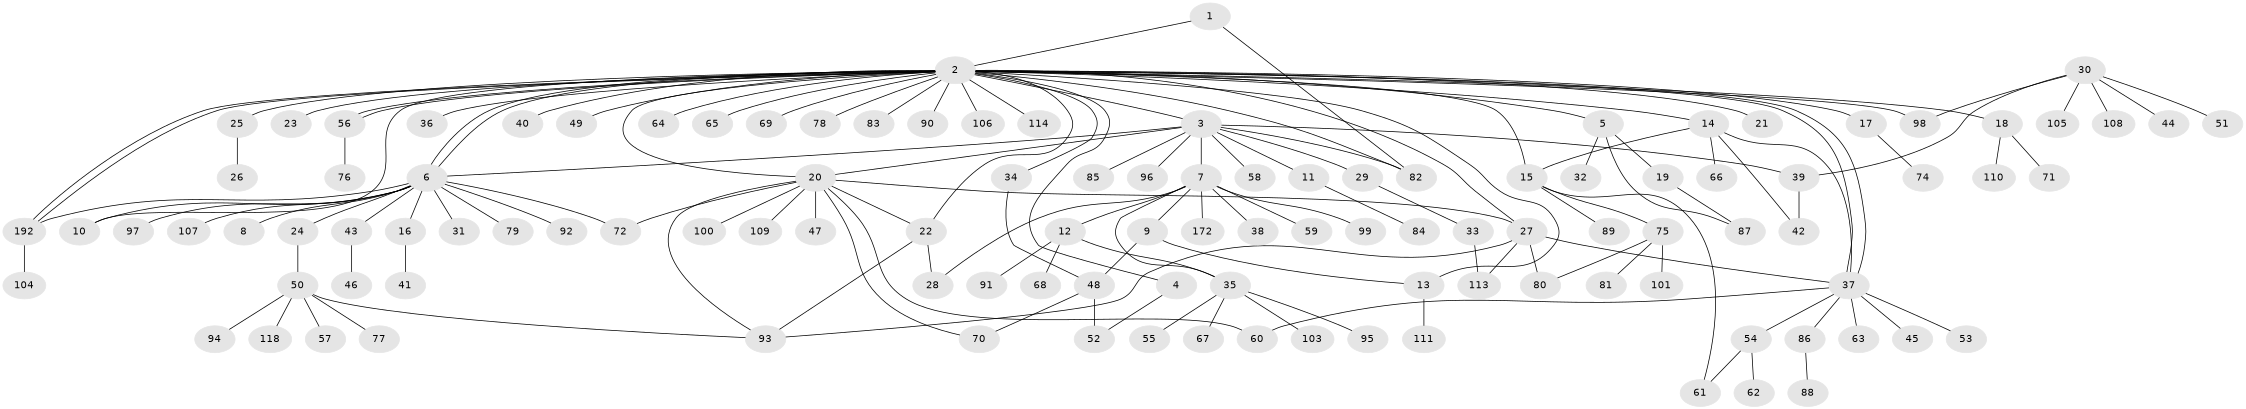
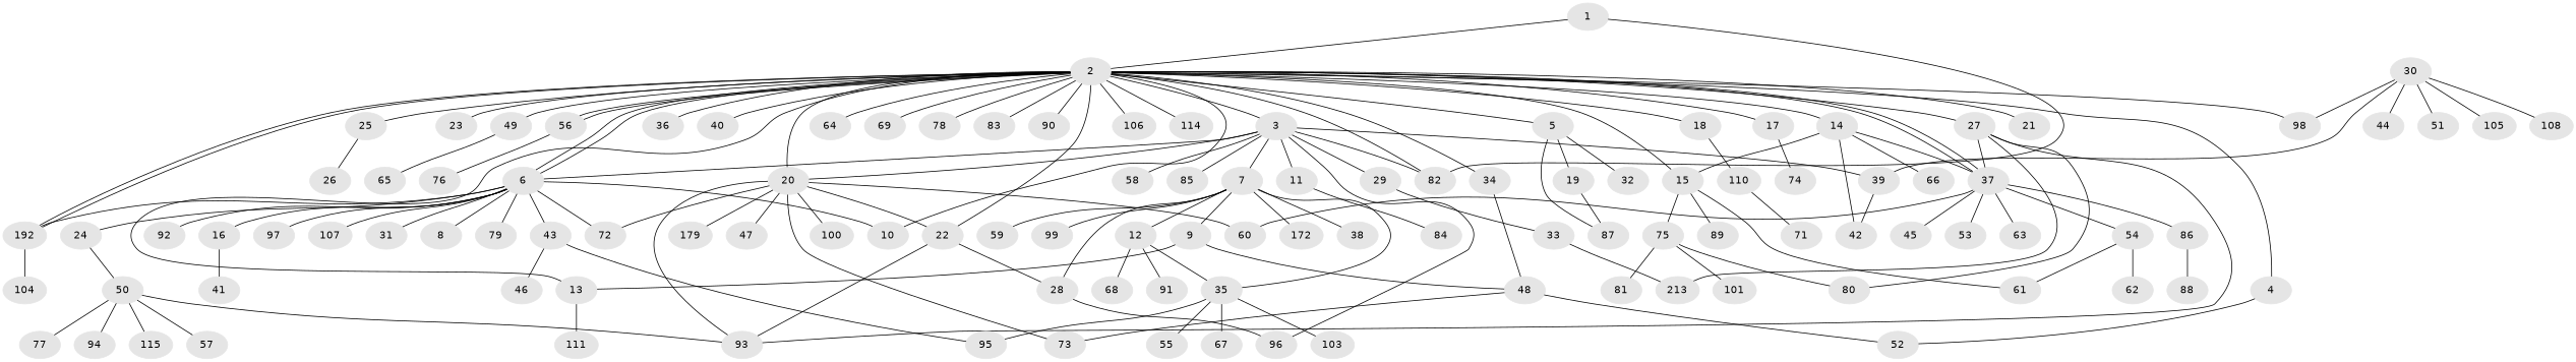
  graph {
    fontname="DejaVu Sans"
    node [color=gray90 fontname="DejaVu Sans" style=filled]
    edge [fontname="DejaVu Sans"]
    1
    2
    82
    3
    4
    5
    6
    10
    13
    14
    15
    17
    18
    20
    21
    22
    23
    25
    27
    34
    36
    37
    40
    49
    56
    64
    65
    69
    78
    83
    90
    98
    n33 [label=192]
    106
    114
    7
    11
    29
    39
    58
    85
    96
    52
    19
    32
    87
    8
    16
    24
    31
    43
    72
    79
    92
    97
    107
    111
    42
    66
    61
    75
    89
    74
    71
    110
    47
    60
-   73 [label=70]
+   73
    93
    100
-   109
+   109 [label=179]
    28
    26
    80
-   113
+   113 [label=213]
    48
    45
    53
    54
    63
    86
    76
    104
    9
    12
    35
    38
    59
    99
    n90 [label=172]
    84
    33
    41
    50
    95
    46
    68
    91
    55
    67
    103
    81
    101
    57
    77
    94
-   115 [label=118]
+   115
    30
    44
    51
    105
    108
    62
    88
    1 -- 2
    1 -- 82
    2 -- 82
    2 -- 3
    2 -- 4
    2 -- 5
    2 -- 6
    2 -- 6
    2 -- 10
    2 -- 13
    2 -- 14
    2 -- 15
    2 -- 17
    2 -- 18
    2 -- 20
    2 -- 21
    2 -- 22
    2 -- 23
    2 -- 25
    2 -- 27
    2 -- 34
    2 -- 36
    2 -- 37
    2 -- 37
    2 -- 40
    2 -- 49
    2 -- 56
    2 -- 56
    2 -- 64
-   2 -- 65
+   49 -- 65
    2 -- 69
    2 -- 78
    2 -- 83
    2 -- 90
    2 -- 98
    2 -- n33
    2 -- n33
    2 -- 106
    2 -- 114
    3 -- 82
    3 -- 6
    3 -- 20
    3 -- 7
    3 -- 11
    3 -- 29
    3 -- 39
    3 -- 58
    3 -- 85
    3 -- 96
    4 -- 52
    5 -- 19
    5 -- 32
    5 -- 87
    6 -- 10
    6 -- n33
    6 -- 8
    6 -- 16
    6 -- 24
    6 -- 31
    6 -- 43
    6 -- 72
    6 -- 79
    6 -- 92
    6 -- 97
    6 -- 107
    13 -- 111
    14 -- 15
    14 -- 37
    14 -- 42
    14 -- 66
    15 -- 61
    15 -- 75
    15 -- 89
    17 -- 74
-   18 -- 71
+   110 -- 71
    18 -- 110
    20 -- 22
-   20 -- 27
    20 -- 72
    20 -- 47
    20 -- 60
    20 -- 73
    20 -- 93
    20 -- 100
    20 -- 109
    22 -- 93
    22 -- 28
    25 -- 26
    27 -- 37
    27 -- 93
    27 -- 80
    27 -- 113
    34 -- 48
    37 -- 60
    37 -- 45
    37 -- 53
    37 -- 54
    37 -- 63
    37 -- 86
    56 -- 76
    n33 -- 104
    7 -- 28
    7 -- 9
    7 -- 12
    7 -- 35
    7 -- 38
    7 -- 59
    7 -- 99
    7 -- n90
    11 -- 84
    29 -- 33
    39 -- 42
    19 -- 87
    16 -- 41
    24 -- 50
+   43 -- 95
    43 -- 46
    75 -- 80
    75 -- 81
    75 -- 101
+   28 -- 96
    48 -- 52
    48 -- 73
    54 -- 61
    54 -- 62
    86 -- 88
    9 -- 13
    9 -- 48
    12 -- 35
    12 -- 68
    12 -- 91
    35 -- 95
    35 -- 55
    35 -- 67
    35 -- 103
    33 -- 113
    50 -- 93
    50 -- 57
    50 -- 77
    50 -- 94
    50 -- 115
    30 -- 98
    30 -- 39
    30 -- 44
    30 -- 51
    30 -- 105
    30 -- 108
  }
